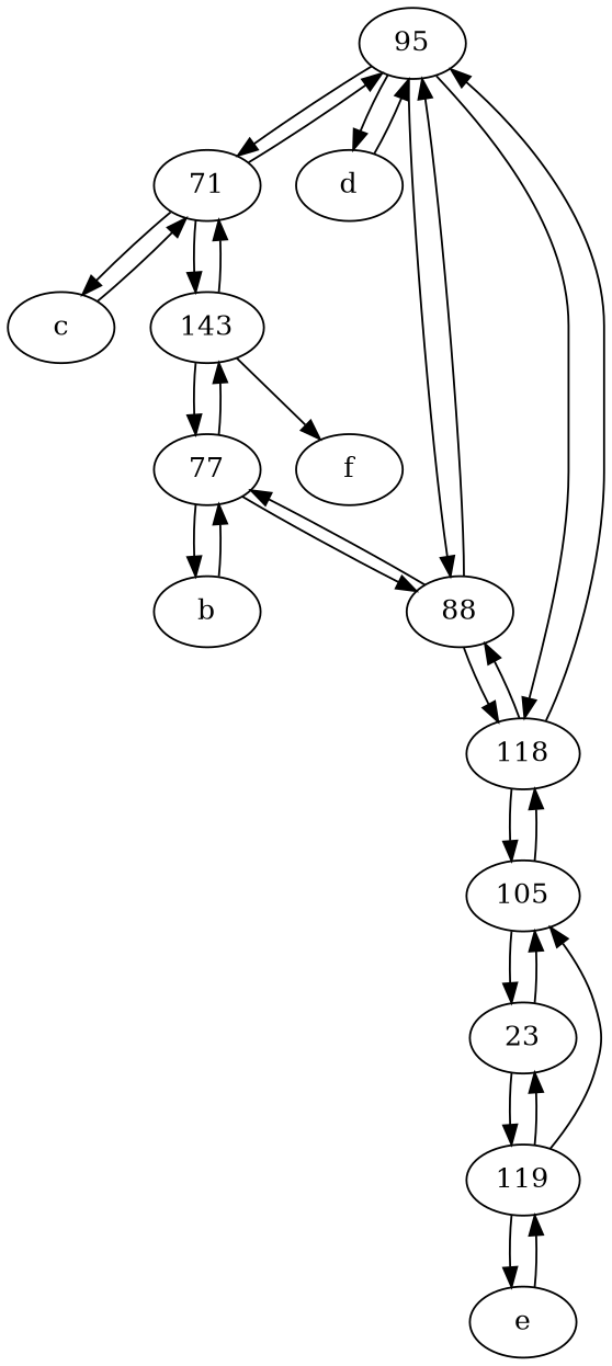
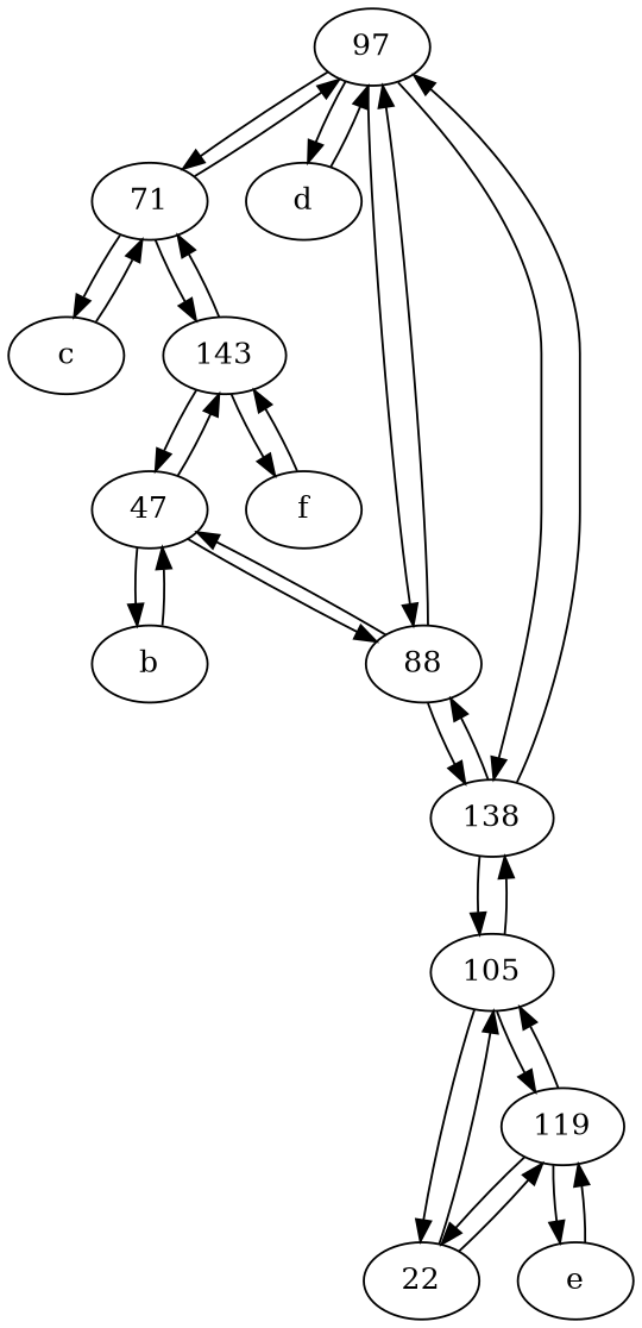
  digraph {
-   95
+   95 [label=97]
    71
    d
-   118
+   118 [label=138]
    88
    c
    143
    105
-   47 [label=77]
+   47
    f
-   22 [label=23]
+   22
    119
    e
    b
    95 -> 71
    95 -> d
    95 -> 118
    95 -> 88
    71 -> 95
    71 -> c
    71 -> 143
    d -> 95
    118 -> 95
    118 -> 88
    118 -> 105
    88 -> 95
    88 -> 118
    88 -> 47
    c -> 71
    143 -> 71
    143 -> 47
    143 -> f
    105 -> 118
    105 -> 22
+   105 -> 119
    47 -> 88
    47 -> 143
    47 -> b
+   f -> 143
    22 -> 105
    22 -> 119
    119 -> 105
    119 -> 22
    119 -> e
    e -> 119
    b -> 47
  }
